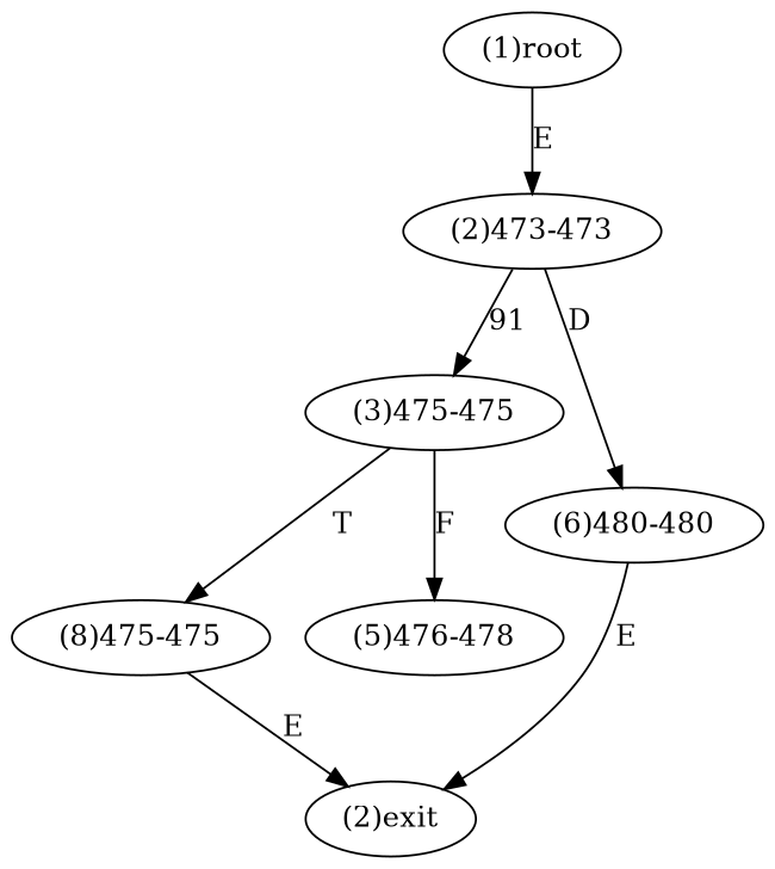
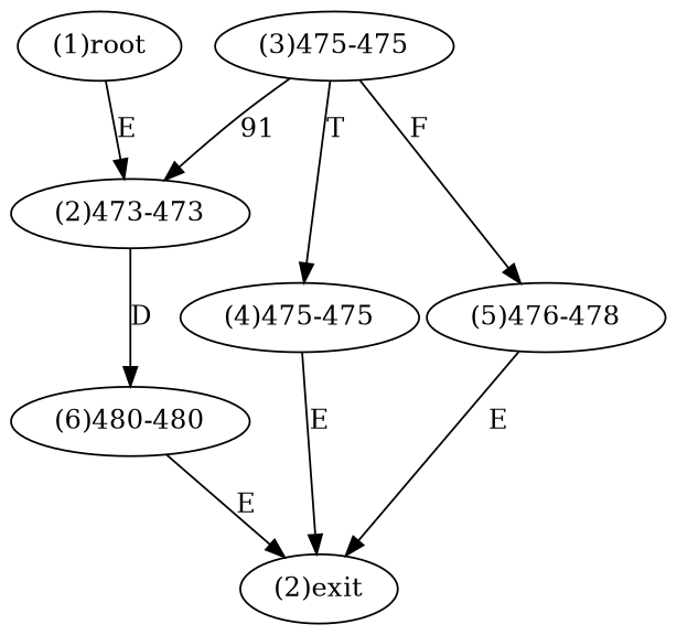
  digraph {
    n1 [label="(1)root"]
    n2 [label="(2)473-473"]
    n3 [label="(3)475-475"]
    n4 [label="(6)480-480"]
-   n5 [label="(8)475-475"]
+   n5 [label="(4)475-475"]
    n6 [label="(5)476-478"]
    n7 [label="(2)exit"]
    n1 -> n2 [label=E]
-   n2 -> n3 [label=91]
+   n3 -> n2 [label=91]
    n2 -> n4 [label=D]
    n3 -> n5 [label=T]
    n3 -> n6 [label=F]
    n4 -> n7 [label=E]
    n5 -> n7 [label=E]
+   n6 -> n7 [label=E]
  }
